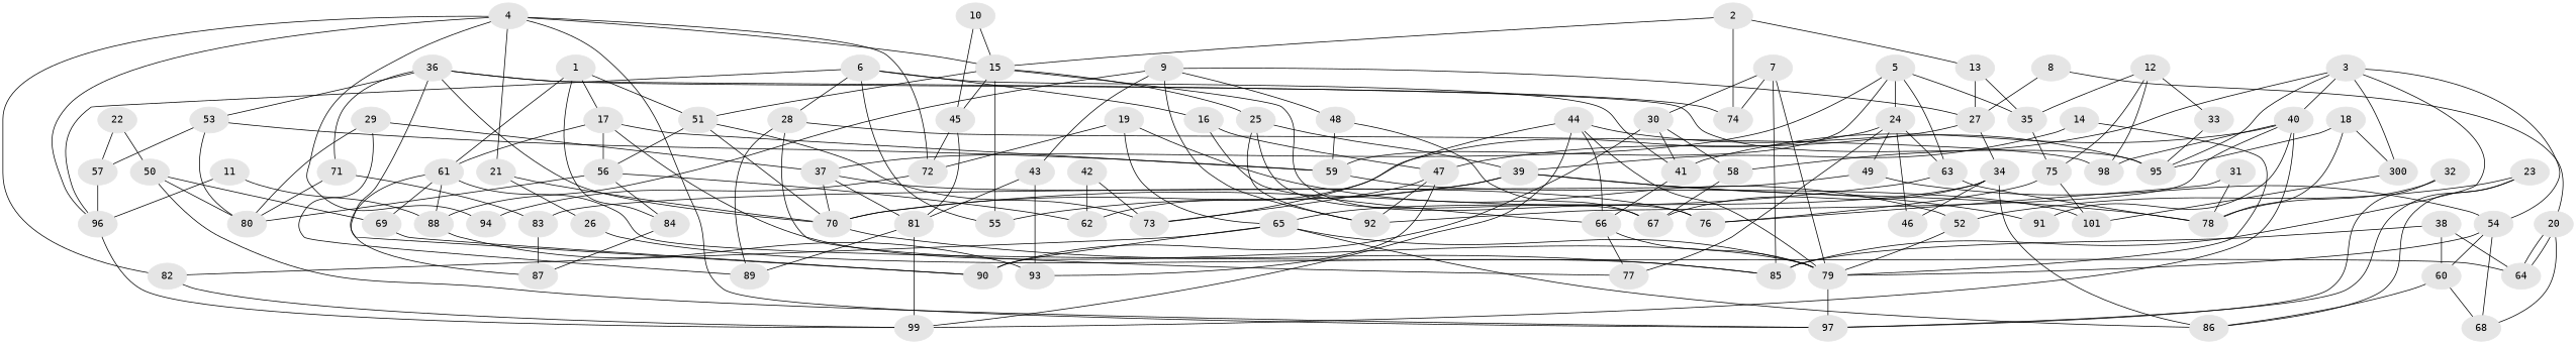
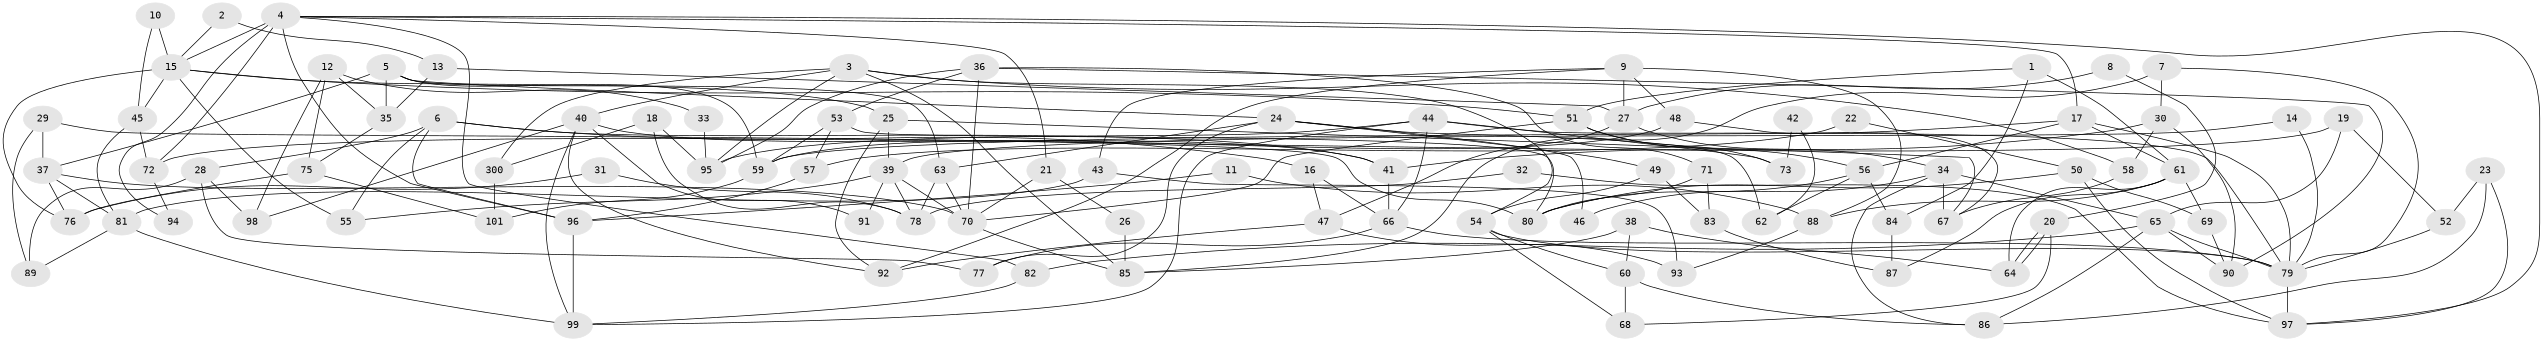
  graph {
    fontname="DejaVu Sans Mono"
    node [color=gray90 fontname="DejaVu Sans Mono" style=filled]
    edge [fontname="DejaVu Sans Mono"]
    1
    17
    51
    61
    84
    59
    79
    56
    70
    73
    88
    64
    87
    69
    2
    13
    15
-   74
    35
    27
    55
    45
    25
    76
    3
    40
    54
    58
    85
    95
    n31 [label=300]
    41
    92
    98
    91
    99
    68
    60
    67
    101
    4
    21
    72
    82
    94
    96
    97
    26
    5
    24
    37
    63
    46
    49
    62
    77
    75
    81
    78
    6
    16
    28
    47
    66
    89
    7
    30
    90
    8
    20
    34
    9
    43
    48
    93
    10
    11
    12
    33
    14
    39
    80
    18
    19
    52
    65
    86
    22
    50
    57
    23
    83
    29
    31
    32
    36
    53
    71
    38
    42
    44
-   1 -- 17
+   4 -- 17
    1 -- 51
    1 -- 61
    1 -- 84
    17 -- 61
    17 -- 59
    17 -- 79
    17 -- 56
    51 -- 56
    51 -- 70
    51 -- 73
    61 -- 88
    61 -- 64
    61 -- 87
    61 -- 69
    84 -- 87
    59 -- 101
    79 -- 97
    56 -- 84
    56 -- 62
    56 -- 80
    70 -- 85
    88 -- 93
    69 -- 90
    2 -- 13
    2 -- 15
-   2 -- 74
    13 -- 35
    13 -- 27
    15 -- 51
    15 -- 55
    15 -- 45
    15 -- 25
    15 -- 76
    35 -- 75
    27 -- 47
    27 -- 34
    45 -- 72
    45 -- 81
    25 -- 92
    25 -- 67
    25 -- 39
    3 -- 40
    3 -- 54
    3 -- 58
    3 -- 85
    3 -- 95
    3 -- n31
    40 -- 41
    40 -- 92
    40 -- 98
    40 -- 91
    40 -- 99
    54 -- 79
    54 -- 68
    54 -- 60
    58 -- 67
    n31 -- 101
    41 -- 66
    60 -- 68
    60 -- 86
    4 -- 15
    4 -- 21
    4 -- 72
    4 -- 82
    4 -- 94
    4 -- 96
    4 -- 97
    21 -- 70
    21 -- 26
    72 -- 94
    82 -- 99
    96 -- 99
    26 -- 85
    5 -- 59
    5 -- 35
    5 -- 24
    5 -- 37
    5 -- 63
    24 -- 63
    24 -- 46
    24 -- 49
    24 -- 62
    24 -- 77
    37 -- 70
    37 -- 76
    37 -- 81
    63 -- 70
    63 -- 78
    49 -- 54
    49 -- 83
    75 -- 76
    75 -- 101
    81 -- 99
    81 -- 89
    6 -- 55
    6 -- 41
    6 -- 96
    6 -- 16
    6 -- 28
    16 -- 47
    16 -- 66
    28 -- 98
    28 -- 77
    28 -- 89
-   47 -- 73
    47 -- 92
    47 -- 93
    66 -- 79
    66 -- 77
    7 -- 79
-   7 -- 74
    7 -- 85
    7 -- 30
    30 -- 58
    30 -- 41
    30 -- 90
    8 -- 27
    8 -- 20
    20 -- 64
    20 -- 64
    20 -- 68
    34 -- 67
    34 -- 46
    34 -- 65
    34 -- 86
    9 -- 88
    9 -- 27
    9 -- 92
    9 -- 43
    9 -- 48
    43 -- 81
    43 -- 93
    48 -- 59
    48 -- 67
    10 -- 15
    10 -- 45
    11 -- 88
    11 -- 96
    12 -- 35
    12 -- 98
    12 -- 75
    12 -- 33
    33 -- 95
    14 -- 79
    14 -- 39
    39 -- 70
    39 -- 55
    39 -- 91
    39 -- 78
    18 -- 95
    18 -- n31
    18 -- 78
    19 -- 72
    19 -- 52
    19 -- 65
    52 -- 79
    65 -- 79
    65 -- 82
    65 -- 90
    65 -- 86
    22 -- 50
    22 -- 57
    50 -- 69
    50 -- 97
    50 -- 80
    57 -- 96
    23 -- 97
    23 -- 52
    23 -- 86
    83 -- 87
    29 -- 37
    29 -- 89
    29 -- 80
    31 -- 76
    31 -- 78
    32 -- 97
    32 -- 78
    36 -- 70
-   36 -- 74
    36 -- 95
    36 -- 90
    36 -- 53
    36 -- 71
    53 -- 59
    53 -- 80
    53 -- 57
    71 -- 80
    71 -- 83
    38 -- 64
    38 -- 85
    38 -- 60
    42 -- 73
    42 -- 62
    44 -- 79
    44 -- 73
    44 -- 95
    44 -- 99
    44 -- 66
  }
